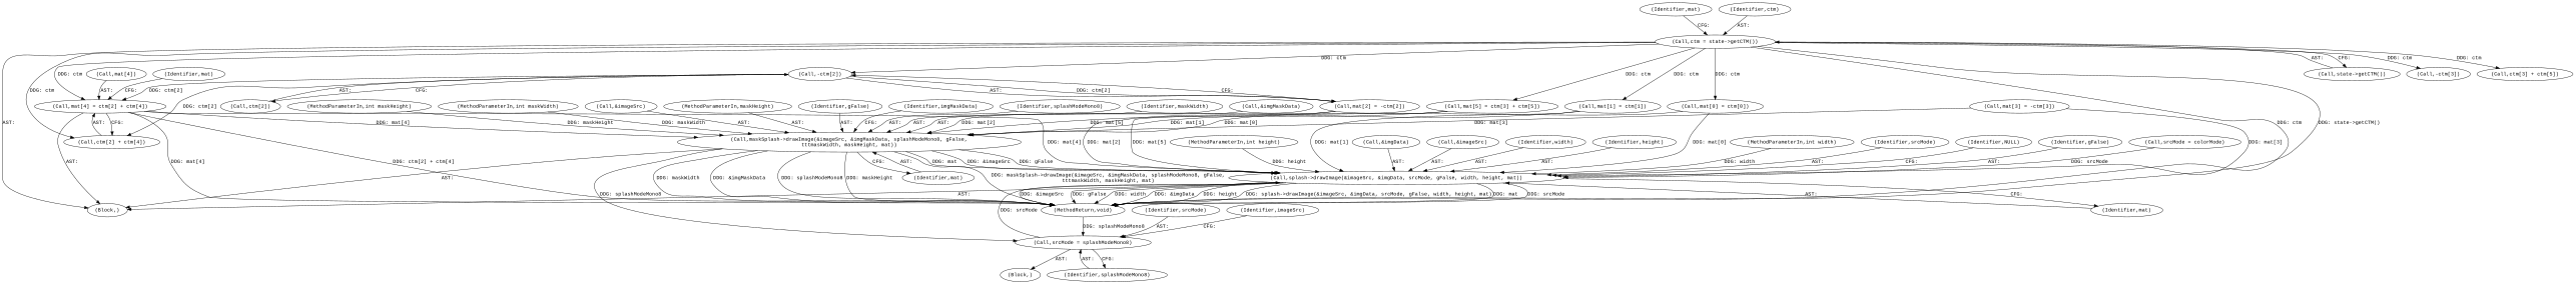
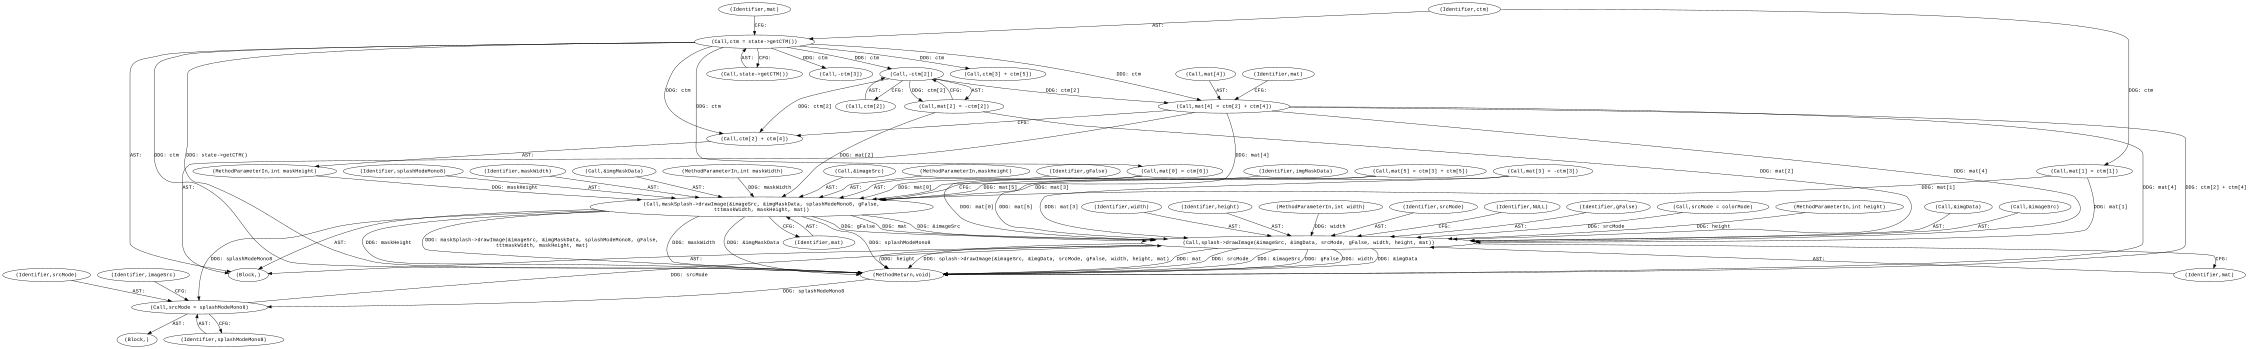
  digraph {
    fontname="Liberation Mono"
    node [fontname="Liberation Mono"]
    edge [fontname="Liberation Mono"]
    n1 [label="(Call,mat[4] = ctm[2] + ctm[4])"]
    n2 [label="(Call,maskSplash->drawImage(&imageSrc, &imgMaskData, splashModeMono8, gFalse,\n\t\t\tmaskWidth, maskHeight, mat))"]
    n3 [label="(Call,splash->drawImage(&imageSrc, &imgData, srcMode, gFalse, width, height, mat))"]
    n4 [label="(Block,)"]
    n5 [label="(Call,ctm[2] + ctm[4])"]
    n6 [label="(MethodReturn,void)"]
    n7 [label="(Call,srcMode = splashModeMono8)"]
    n8 [label="(Identifier,mat)"]
    n9 [label="(Identifier,mat)"]
    n10 [label="(Call,-ctm[2])"]
    n11 [label="(Call,mat[2] = -ctm[2])"]
    n12 [label="(Call,ctm[2])"]
    n13 [label="(Call,ctm = state->getCTM())"]
    n14 [label="(Call,state->getCTM())"]
    n15 [label="(Call,-ctm[3])"]
    n16 [label="(Call,mat[1] = ctm[1])"]
    n17 [label="(Call,mat[0] = ctm[0])"]
    n18 [label="(Call,mat[5] = ctm[3] + ctm[5])"]
    n19 [label="(Call,ctm[3] + ctm[5])"]
    n20 [label="(Block,)"]
    n21 [label="(Identifier,splashModeMono8)"]
    n22 [label="(Identifier,imgMaskData)"]
    n23 [label="(Call,&imgData)"]
    n24 [label="(Identifier,splashModeMono8)"]
    n25 [label="(Call,&imageSrc)"]
    n26 [label="(Identifier,maskWidth)"]
    n27 [label="(Call,mat[3] = -ctm[3])"]
    n28 [label="(Identifier,width)"]
    n29 [label="(Identifier,height)"]
    n30 [label="(Call,&imgMaskData)"]
    n31 [label="(MethodParameterIn,int maskHeight)"]
    n32 [label="(MethodParameterIn,int width)"]
    n33 [label="(Identifier,srcMode)"]
    n34 [label="(Call,mat[4])"]
    n35 [label="(MethodParameterIn,int maskWidth)"]
    n36 [label="(Identifier,NULL)"]
    n37 [label="(Identifier,mat)"]
    n38 [label="(Identifier,srcMode)"]
    n39 [label="(Identifier,ctm)"]
    n40 [label="(Call,&imageSrc)"]
    n41 [label="(MethodParameterIn,maskHeight)"]
    n42 [label="(Identifier,gFalse)"]
    n43 [label="(Identifier,imageSrc)"]
    n44 [label="(Identifier,gFalse)"]
    n45 [label="(Call,srcMode = colorMode)"]
    n46 [label="(MethodParameterIn,int height)"]
    n47 [label="(Identifier,mat)"]
    n1 -> n2 [label="DDG: mat[4]"]
    n1 -> n3 [label="DDG: mat[4]"]
    n1 -> n4 [label="AST: "]
    n1 -> n5 [label="CFG: "]
    n1 -> n6 [label="DDG: mat[4]"]
    n1 -> n6 [label="DDG: ctm[2] + ctm[4]"]
    n2 -> n3 [label="DDG: &imageSrc"]
    n2 -> n3 [label="DDG: gFalse"]
    n2 -> n3 [label="DDG: mat"]
    n2 -> n4 [label="AST: "]
    n2 -> n6 [label="DDG: maskHeight"]
    n2 -> n6 [label="DDG: maskSplash->drawImage(&imageSrc, &imgMaskData, splashModeMono8, gFalse,\n\t\t\tmaskWidth, maskHeight, mat)"]
    n2 -> n6 [label="DDG: maskWidth"]
    n2 -> n6 [label="DDG: &imgMaskData"]
    n2 -> n6 [label="DDG: splashModeMono8"]
    n2 -> n7 [label="DDG: splashModeMono8"]
    n2 -> n8 [label="CFG: "]
    n3 -> n4 [label="AST: "]
    n3 -> n6 [label="DDG: srcMode"]
    n3 -> n6 [label="DDG: &imageSrc"]
    n3 -> n6 [label="DDG: gFalse"]
    n3 -> n6 [label="DDG: width"]
    n3 -> n6 [label="DDG: &imgData"]
    n3 -> n6 [label="DDG: height"]
    n3 -> n6 [label="DDG: splash->drawImage(&imageSrc, &imgData, srcMode, gFalse, width, height, mat)"]
    n3 -> n6 [label="DDG: mat"]
    n3 -> n9 [label="CFG: "]
-   n5 -> n1 [label="AST: "]
+   n5 -> n31 [label="AST: "]
    n6 -> n7 [label="DDG: splashModeMono8"]
    n7 -> n3 [label="DDG: srcMode"]
    n7 -> n20 [label="AST: "]
    n7 -> n21 [label="CFG: "]
    n8 -> n2 [label="AST: "]
    n9 -> n3 [label="AST: "]
    n10 -> n1 [label="DDG: ctm[2]"]
    n10 -> n5 [label="DDG: ctm[2]"]
    n10 -> n11 [label="AST: "]
    n10 -> n11 [label="DDG: ctm[2]"]
    n10 -> n12 [label="CFG: "]
    n11 -> n2 [label="DDG: mat[2]"]
    n11 -> n3 [label="DDG: mat[2]"]
    n11 -> n10 [label="CFG: "]
    n12 -> n10 [label="AST: "]
    n13 -> n1 [label="DDG: ctm"]
    n13 -> n4 [label="AST: "]
    n13 -> n5 [label="DDG: ctm"]
    n13 -> n6 [label="DDG: ctm"]
    n13 -> n6 [label="DDG: state->getCTM()"]
    n13 -> n10 [label="DDG: ctm"]
    n13 -> n14 [label="CFG: "]
    n13 -> n15 [label="DDG: ctm"]
-   n13 -> n16 [label="DDG: ctm"]
+   n39 -> n16 [label="DDG: ctm"]
    n13 -> n17 [label="DDG: ctm"]
-   n13 -> n18 [label="DDG: ctm"]
    n13 -> n19 [label="DDG: ctm"]
    n14 -> n13 [label="AST: "]
    n16 -> n2 [label="DDG: mat[1]"]
    n16 -> n3 [label="DDG: mat[1]"]
    n17 -> n2 [label="DDG: mat[0]"]
    n17 -> n3 [label="DDG: mat[0]"]
    n18 -> n2 [label="DDG: mat[5]"]
    n18 -> n3 [label="DDG: mat[5]"]
    n21 -> n7 [label="AST: "]
    n22 -> n2 [label="CFG: "]
    n23 -> n3 [label="AST: "]
    n24 -> n2 [label="AST: "]
    n25 -> n3 [label="AST: "]
    n26 -> n2 [label="AST: "]
    n27 -> n2 [label="DDG: mat[3]"]
    n27 -> n3 [label="DDG: mat[3]"]
    n28 -> n3 [label="AST: "]
    n29 -> n3 [label="AST: "]
    n30 -> n2 [label="AST: "]
    n31 -> n2 [label="DDG: maskHeight"]
    n32 -> n3 [label="DDG: width"]
    n33 -> n3 [label="AST: "]
    n34 -> n1 [label="AST: "]
    n35 -> n2 [label="DDG: maskWidth"]
    n36 -> n3 [label="CFG: "]
    n37 -> n13 [label="CFG: "]
    n38 -> n7 [label="AST: "]
    n39 -> n13 [label="AST: "]
    n40 -> n2 [label="AST: "]
    n41 -> n2 [label="AST: "]
    n42 -> n2 [label="AST: "]
    n43 -> n7 [label="CFG: "]
    n44 -> n3 [label="AST: "]
    n45 -> n3 [label="DDG: srcMode"]
    n46 -> n3 [label="DDG: height"]
    n47 -> n1 [label="CFG: "]
  }
